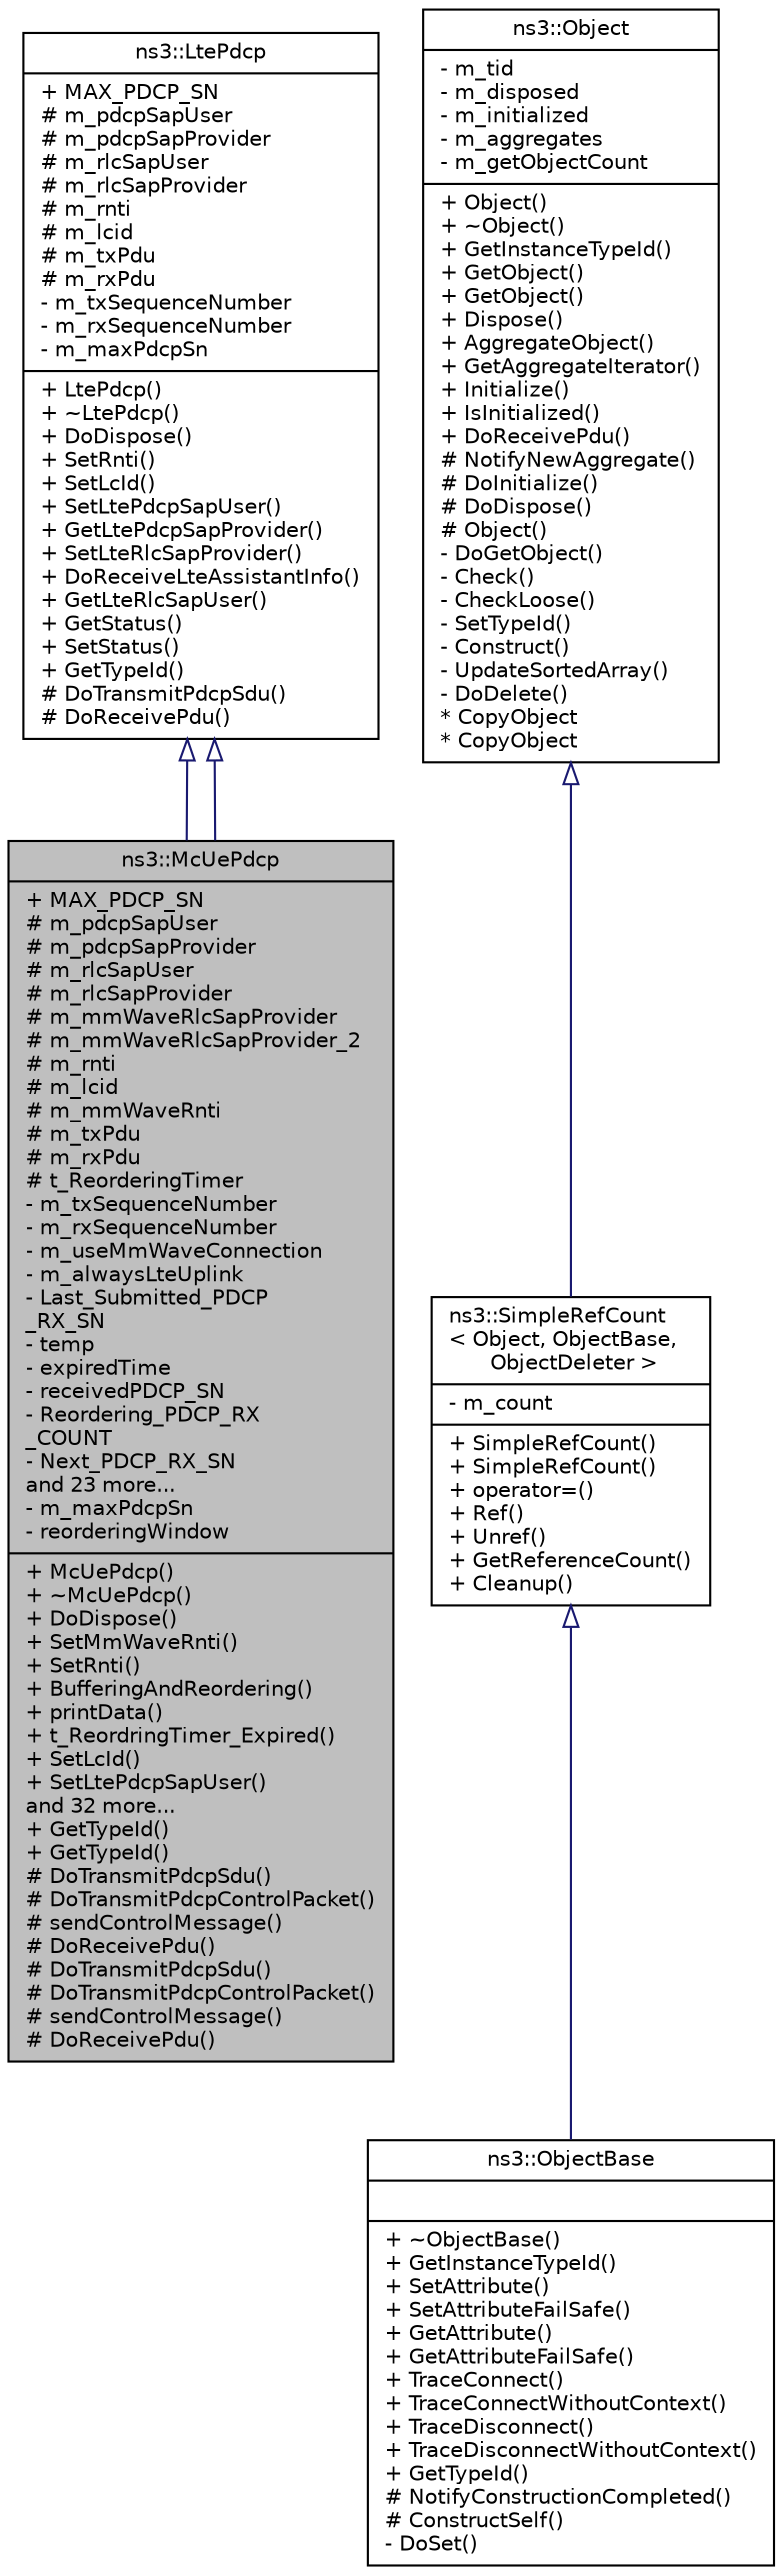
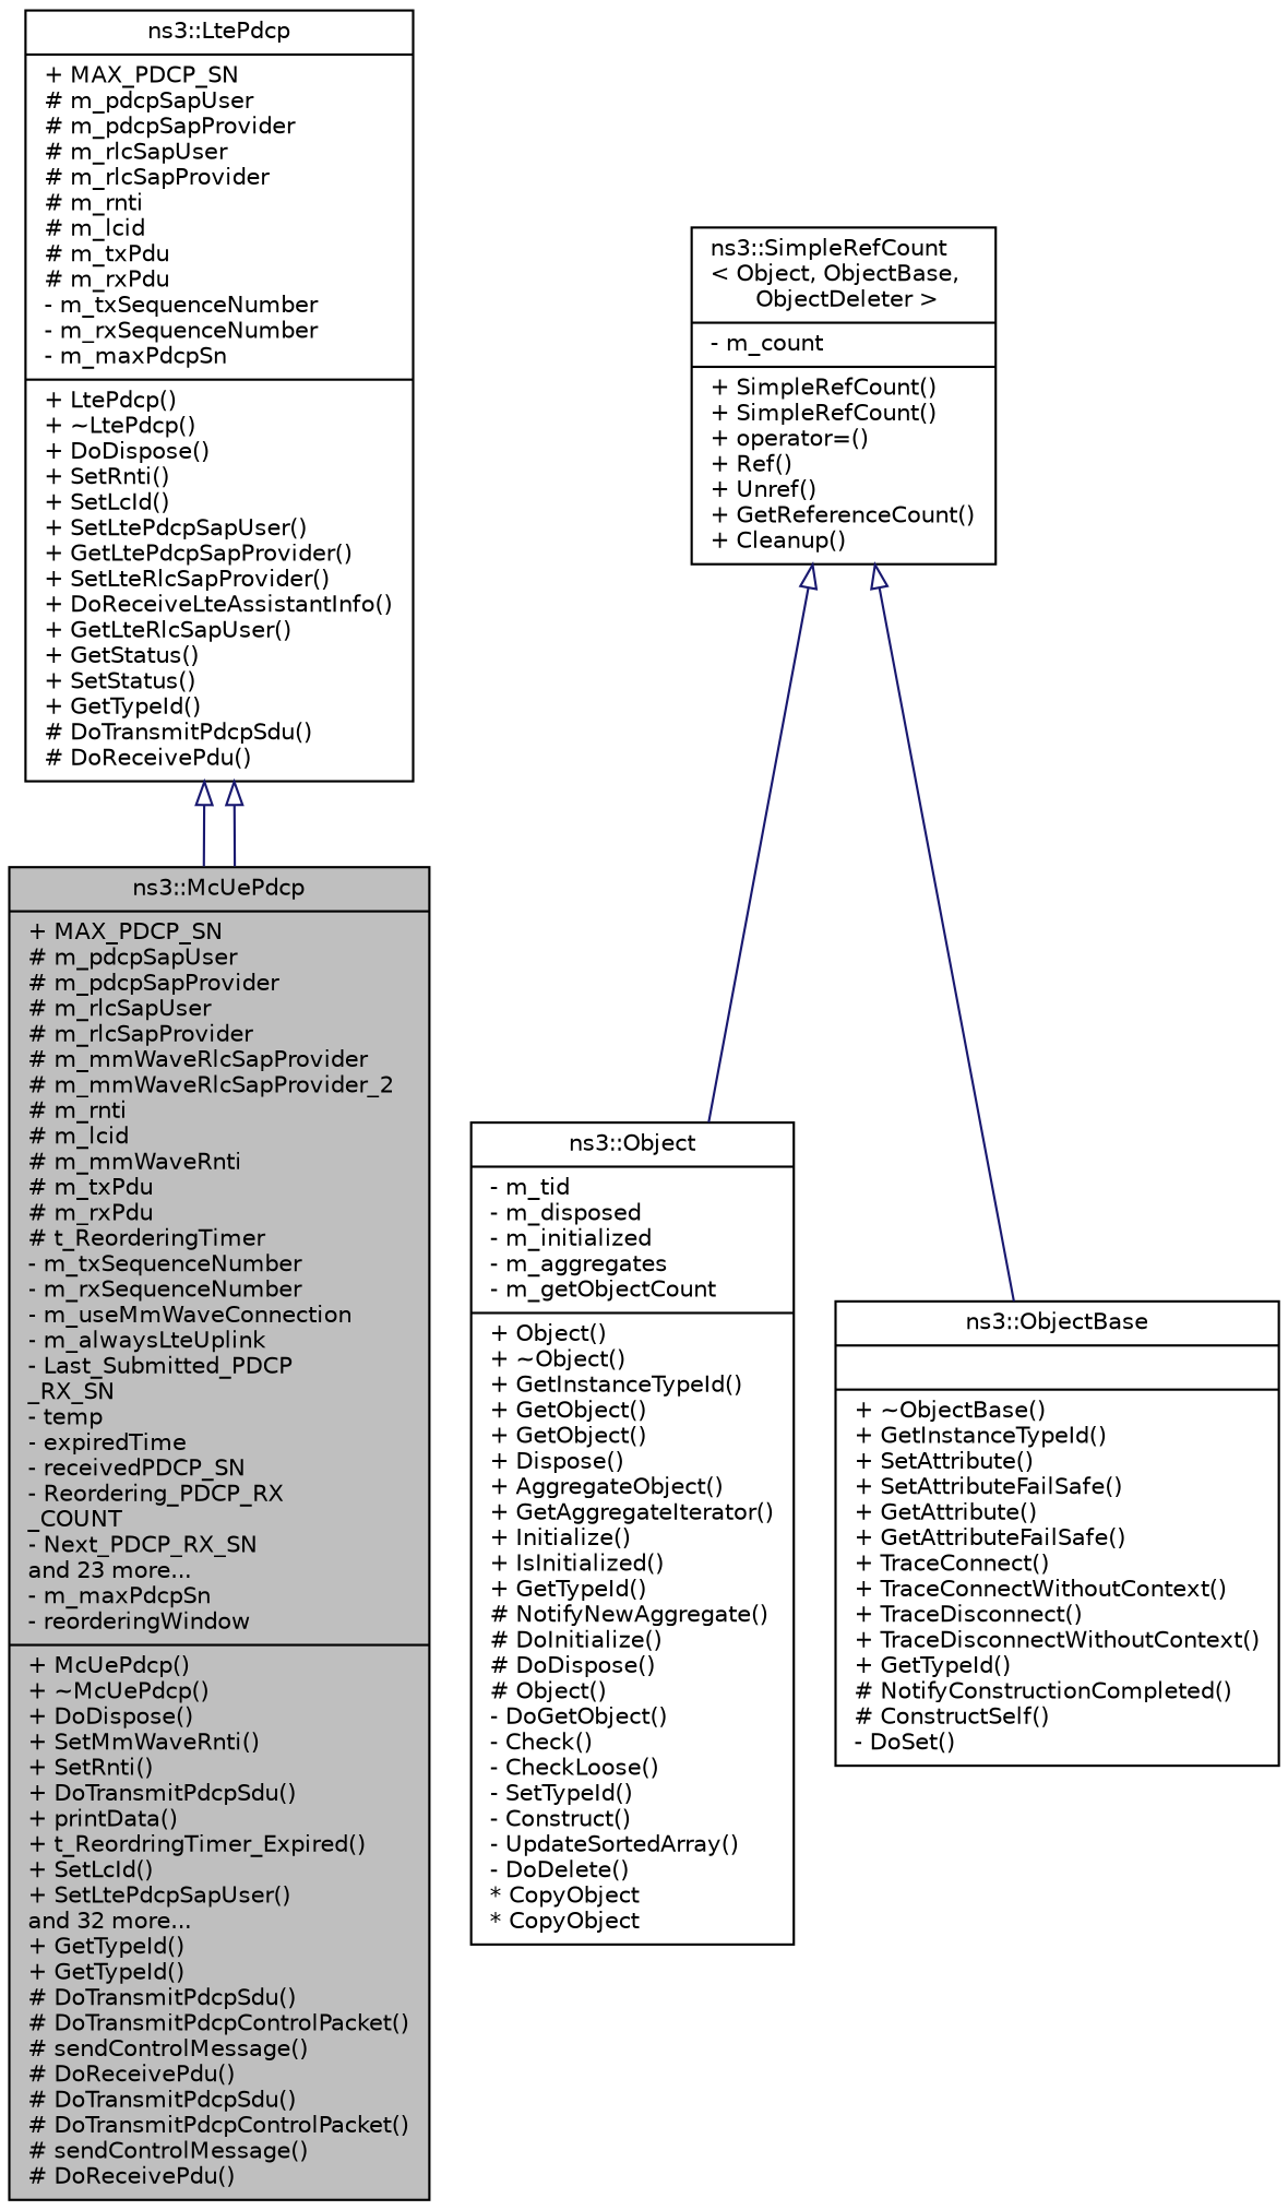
  digraph {
    node [color=black fillcolor=white fontname=Helvetica fontsize=10 shape=record style=filled]
    edge [arrowtail=onormal color=midnightblue dir=back fontname=Helvetica fontsize=10 labelfontname=Helvetica labelfontsize=10 style=solid]
-   n1 [fillcolor=grey75 fontcolor=black height=0.2 label="{ns3::McUePdcp\n|+ MAX_PDCP_SN\l# m_pdcpSapUser\l# m_pdcpSapProvider\l# m_rlcSapUser\l# m_rlcSapProvider\l# m_mmWaveRlcSapProvider\l# m_mmWaveRlcSapProvider_2\l# m_rnti\l# m_lcid\l# m_mmWaveRnti\l# m_txPdu\l# m_rxPdu\l# t_ReorderingTimer\l- m_txSequenceNumber\l- m_rxSequenceNumber\l- m_useMmWaveConnection\l- m_alwaysLteUplink\l- Last_Submitted_PDCP\l_RX_SN\l- temp\l- expiredTime\l- receivedPDCP_SN\l- Reordering_PDCP_RX\l_COUNT\l- Next_PDCP_RX_SN\land 23 more...\l- m_maxPdcpSn\l- reorderingWindow\l|+ McUePdcp()\l+ ~McUePdcp()\l+ DoDispose()\l+ SetMmWaveRnti()\l+ SetRnti()\l+ BufferingAndReordering()\l+ printData()\l+ t_ReordringTimer_Expired()\l+ SetLcId()\l+ SetLtePdcpSapUser()\land 32 more...\l+ GetTypeId()\l+ GetTypeId()\l# DoTransmitPdcpSdu()\l# DoTransmitPdcpControlPacket()\l# sendControlMessage()\l# DoReceivePdu()\l# DoTransmitPdcpSdu()\l# DoTransmitPdcpControlPacket()\l# sendControlMessage()\l# DoReceivePdu()\l}" width=0.4]
+   n1 [fillcolor=grey75 fontcolor=black height=0.2 label="{ns3::McUePdcp\n|+ MAX_PDCP_SN\l# m_pdcpSapUser\l# m_pdcpSapProvider\l# m_rlcSapUser\l# m_rlcSapProvider\l# m_mmWaveRlcSapProvider\l# m_mmWaveRlcSapProvider_2\l# m_rnti\l# m_lcid\l# m_mmWaveRnti\l# m_txPdu\l# m_rxPdu\l# t_ReorderingTimer\l- m_txSequenceNumber\l- m_rxSequenceNumber\l- m_useMmWaveConnection\l- m_alwaysLteUplink\l- Last_Submitted_PDCP\l_RX_SN\l- temp\l- expiredTime\l- receivedPDCP_SN\l- Reordering_PDCP_RX\l_COUNT\l- Next_PDCP_RX_SN\land 23 more...\l- m_maxPdcpSn\l- reorderingWindow\l|+ McUePdcp()\l+ ~McUePdcp()\l+ DoDispose()\l+ SetMmWaveRnti()\l+ SetRnti()\l+ DoTransmitPdcpSdu()\l+ printData()\l+ t_ReordringTimer_Expired()\l+ SetLcId()\l+ SetLtePdcpSapUser()\land 32 more...\l+ GetTypeId()\l+ GetTypeId()\l# DoTransmitPdcpSdu()\l# DoTransmitPdcpControlPacket()\l# sendControlMessage()\l# DoReceivePdu()\l# DoTransmitPdcpSdu()\l# DoTransmitPdcpControlPacket()\l# sendControlMessage()\l# DoReceivePdu()\l}" width=0.4]
    n2 [height=0.2 label="{ns3::LtePdcp\n|+ MAX_PDCP_SN\l# m_pdcpSapUser\l# m_pdcpSapProvider\l# m_rlcSapUser\l# m_rlcSapProvider\l# m_rnti\l# m_lcid\l# m_txPdu\l# m_rxPdu\l- m_txSequenceNumber\l- m_rxSequenceNumber\l- m_maxPdcpSn\l|+ LtePdcp()\l+ ~LtePdcp()\l+ DoDispose()\l+ SetRnti()\l+ SetLcId()\l+ SetLtePdcpSapUser()\l+ GetLtePdcpSapProvider()\l+ SetLteRlcSapProvider()\l+ DoReceiveLteAssistantInfo()\l+ GetLteRlcSapUser()\l+ GetStatus()\l+ SetStatus()\l+ GetTypeId()\l# DoTransmitPdcpSdu()\l# DoReceivePdu()\l}" width=0.4]
-   n3 [height=0.2 label="{ns3::Object\n|- m_tid\l- m_disposed\l- m_initialized\l- m_aggregates\l- m_getObjectCount\l|+ Object()\l+ ~Object()\l+ GetInstanceTypeId()\l+ GetObject()\l+ GetObject()\l+ Dispose()\l+ AggregateObject()\l+ GetAggregateIterator()\l+ Initialize()\l+ IsInitialized()\l+ DoReceivePdu()\l# NotifyNewAggregate()\l# DoInitialize()\l# DoDispose()\l# Object()\l- DoGetObject()\l- Check()\l- CheckLoose()\l- SetTypeId()\l- Construct()\l- UpdateSortedArray()\l- DoDelete()\l* CopyObject\l* CopyObject\l}" width=0.4]
+   n3 [height=0.2 label="{ns3::Object\n|- m_tid\l- m_disposed\l- m_initialized\l- m_aggregates\l- m_getObjectCount\l|+ Object()\l+ ~Object()\l+ GetInstanceTypeId()\l+ GetObject()\l+ GetObject()\l+ Dispose()\l+ AggregateObject()\l+ GetAggregateIterator()\l+ Initialize()\l+ IsInitialized()\l+ GetTypeId()\l# NotifyNewAggregate()\l# DoInitialize()\l# DoDispose()\l# Object()\l- DoGetObject()\l- Check()\l- CheckLoose()\l- SetTypeId()\l- Construct()\l- UpdateSortedArray()\l- DoDelete()\l* CopyObject\l* CopyObject\l}" width=0.4]
    n4 [height=0.2 label="{ns3::SimpleRefCount\l\< Object, ObjectBase,\l ObjectDeleter \>\n|- m_count\l|+ SimpleRefCount()\l+ SimpleRefCount()\l+ operator=()\l+ Ref()\l+ Unref()\l+ GetReferenceCount()\l+ Cleanup()\l}" width=0.4]
    n5 [height=0.2 label="{ns3::ObjectBase\n||+ ~ObjectBase()\l+ GetInstanceTypeId()\l+ SetAttribute()\l+ SetAttributeFailSafe()\l+ GetAttribute()\l+ GetAttributeFailSafe()\l+ TraceConnect()\l+ TraceConnectWithoutContext()\l+ TraceDisconnect()\l+ TraceDisconnectWithoutContext()\l+ GetTypeId()\l# NotifyConstructionCompleted()\l# ConstructSelf()\l- DoSet()\l}" width=0.4]
    n2 -> n1
    n2 -> n1
-   n3 -> n4
+   n4 -> n3
    n4 -> n5
  }
